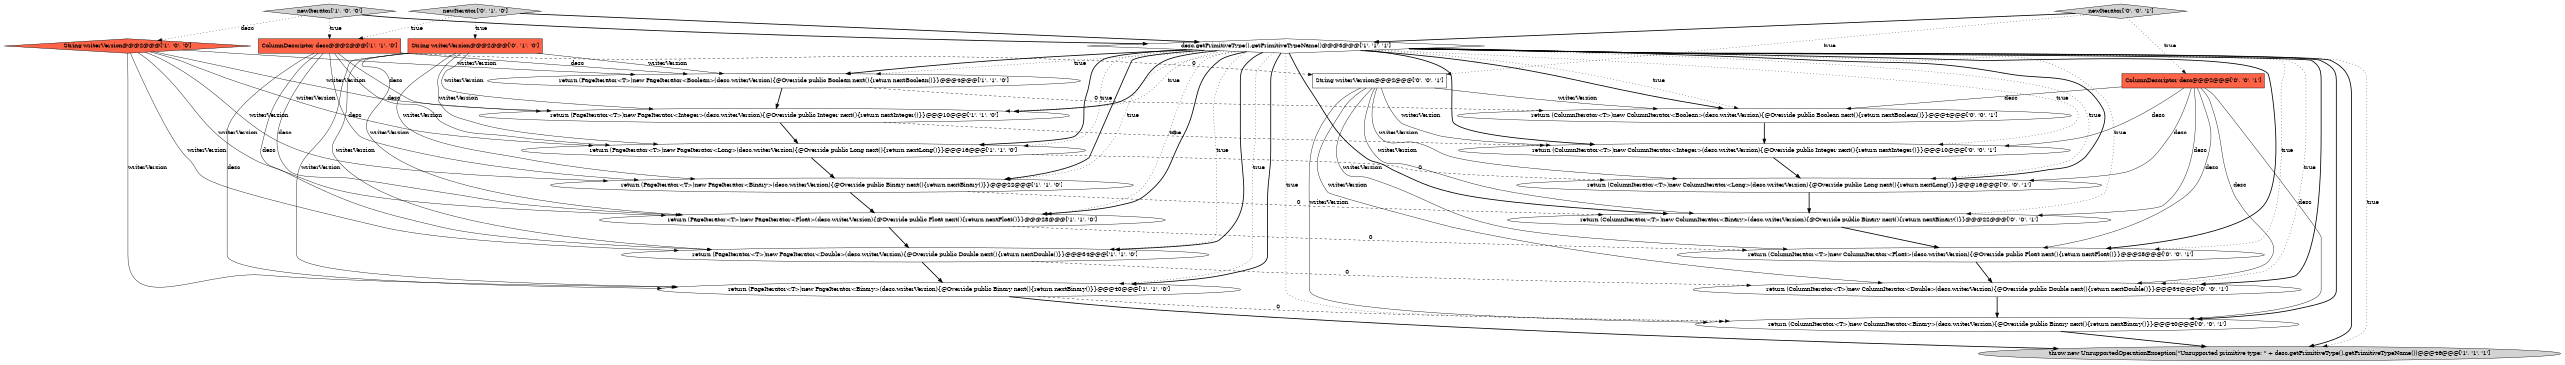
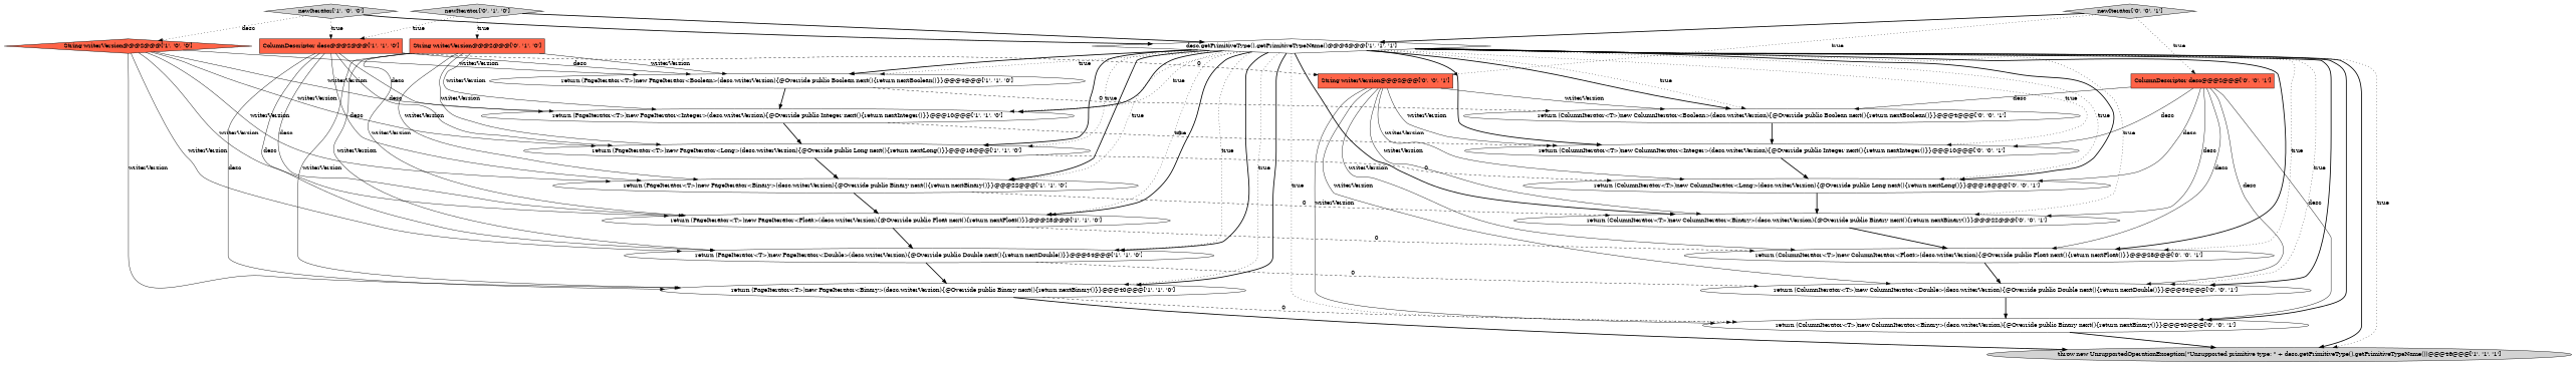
  digraph {
    node [fillcolor=white shape=ellipse style=filled]
    edge [style=solid]
    n1 [label="return (ColumnIterator<T>)new ColumnIterator<Integer>(desc,writerVersion){@Override public Integer next(){return nextInteger()}}@@@10@@@['0', '0', '1']"]
    n2 [label="return (ColumnIterator<T>)new ColumnIterator<Long>(desc,writerVersion){@Override public Long next(){return nextLong()}}@@@16@@@['0', '0', '1']"]
    n3 [label="return (ColumnIterator<T>)new ColumnIterator<Binary>(desc,writerVersion){@Override public Binary next(){return nextBinary()}}@@@22@@@['0', '0', '1']"]
    n4 [fillcolor=tomato label="ColumnDescriptor desc@@@2@@@['1', '1', '0']" shape=box]
    n5 [label="return (PageIterator<T>)new PageIterator<Integer>(desc,writerVersion){@Override public Integer next(){return nextInteger()}}@@@10@@@['1', '1', '0']"]
    n6 [label="return (PageIterator<T>)new PageIterator<Long>(desc,writerVersion){@Override public Long next(){return nextLong()}}@@@16@@@['1', '1', '0']"]
    n7 [label="return (PageIterator<T>)new PageIterator<Boolean>(desc,writerVersion){@Override public Boolean next(){return nextBoolean()}}@@@4@@@['1', '1', '0']"]
    n8 [label="return (PageIterator<T>)new PageIterator<Binary>(desc,writerVersion){@Override public Binary next(){return nextBinary()}}@@@40@@@['1', '1', '0']"]
    n9 [label="return (PageIterator<T>)new PageIterator<Binary>(desc,writerVersion){@Override public Binary next(){return nextBinary()}}@@@22@@@['1', '1', '0']"]
-   n10 [label="String writerVersion@@@2@@@['0', '0', '1']" shape=box]
+   n10 [fillcolor=tomato label="String writerVersion@@@2@@@['0', '0', '1']" shape=box]
    n11 [label="return (PageIterator<T>)new PageIterator<Double>(desc,writerVersion){@Override public Double next(){return nextDouble()}}@@@34@@@['1', '1', '0']"]
    n12 [label="return (PageIterator<T>)new PageIterator<Float>(desc,writerVersion){@Override public Float next(){return nextFloat()}}@@@28@@@['1', '1', '0']"]
    n13 [label="return (ColumnIterator<T>)new ColumnIterator<Boolean>(desc,writerVersion){@Override public Boolean next(){return nextBoolean()}}@@@4@@@['0', '0', '1']"]
    n14 [fillcolor=lightgray label="throw new UnsupportedOperationException(\"Unsupported primitive type: \" + desc.getPrimitiveType().getPrimitiveTypeName())@@@46@@@['1', '1', '1']"]
    n15 [label="return (ColumnIterator<T>)new ColumnIterator<Binary>(desc,writerVersion){@Override public Binary next(){return nextBinary()}}@@@40@@@['0', '0', '1']"]
    n16 [label="return (ColumnIterator<T>)new ColumnIterator<Float>(desc,writerVersion){@Override public Float next(){return nextFloat()}}@@@28@@@['0', '0', '1']"]
    n17 [label="return (ColumnIterator<T>)new ColumnIterator<Double>(desc,writerVersion){@Override public Double next(){return nextDouble()}}@@@34@@@['0', '0', '1']"]
    n18 [fillcolor=tomato label="ColumnDescriptor desc@@@2@@@['0', '0', '1']" shape=box]
    n19 [label="desc.getPrimitiveType().getPrimitiveTypeName()@@@3@@@['1', '1', '1']" shape=diamond]
    n20 [fillcolor=lightgray label="newIterator['1', '0', '0']" shape=diamond]
    n21 [fillcolor=tomato label="String writerVersion@@@2@@@['1', '0', '0']" shape=diamond]
    n22 [fillcolor=lightgray label="newIterator['0', '0', '1']" shape=diamond]
    n23 [fillcolor=tomato label="String writerVersion@@@2@@@['0', '1', '0']" shape=box]
    n24 [fillcolor=lightgray label="newIterator['0', '1', '0']" shape=diamond]
    n1 -> n2 [style=bold]
    n2 -> n3 [style=bold]
    n3 -> n16 [style=bold]
    n4 -> n5 [label=desc]
    n4 -> n6 [label=desc]
    n4 -> n7 [label=desc]
    n4 -> n8 [label=desc]
    n4 -> n9 [label=desc]
    n4 -> n10 [label=0 style=dashed]
    n4 -> n11 [label=desc]
    n4 -> n12 [label=desc]
    n5 -> n1 [label=0 style=dashed]
    n5 -> n6 [style=bold]
    n6 -> n2 [label=0 style=dashed]
    n6 -> n9 [style=bold]
    n7 -> n5 [style=bold]
    n7 -> n13 [label=0 style=dashed]
    n8 -> n14 [style=bold]
    n8 -> n15 [label=0 style=dashed]
    n9 -> n3 [label=0 style=dashed]
    n9 -> n12 [style=bold]
    n10 -> n1 [label=writerVersion]
    n10 -> n2 [label=writerVersion]
    n10 -> n3 [label=writerVersion]
    n10 -> n13 [label=writerVersion]
    n10 -> n15 [label=writerVersion]
    n10 -> n16 [label=writerVersion]
    n10 -> n17 [label=writerVersion]
    n11 -> n8 [style=bold]
    n11 -> n17 [label=0 style=dashed]
    n12 -> n11 [style=bold]
    n12 -> n16 [label=0 style=dashed]
    n13 -> n1 [style=bold]
    n15 -> n14 [style=bold]
    n16 -> n17 [style=bold]
    n17 -> n15 [style=bold]
    n18 -> n1 [label=desc]
    n18 -> n2 [label=desc]
    n18 -> n3 [label=desc]
    n18 -> n13 [label=desc]
    n18 -> n15 [label=desc]
    n18 -> n16 [label=desc]
    n18 -> n17 [label=desc]
    n19 -> n1 [label=true style=dotted]
    n19 -> n1 [style=bold]
    n19 -> n2 [label=true style=dotted]
    n19 -> n2 [style=bold]
    n19 -> n3 [label=true style=dotted]
    n19 -> n3 [style=bold]
    n19 -> n5 [style=bold]
    n19 -> n5 [label=true style=dotted]
    n19 -> n6 [style=bold]
    n19 -> n6 [label=true style=dotted]
    n19 -> n7 [style=bold]
    n19 -> n7 [label=true style=dotted]
    n19 -> n8 [label=true style=dotted]
    n19 -> n8 [style=bold]
    n19 -> n9 [style=bold]
    n19 -> n9 [label=true style=dotted]
    n19 -> n11 [label=true style=dotted]
    n19 -> n11 [style=bold]
    n19 -> n12 [label=true style=dotted]
    n19 -> n12 [style=bold]
    n19 -> n13 [style=bold]
    n19 -> n13 [label=true style=dotted]
    n19 -> n14 [style=bold]
    n19 -> n14 [label=true style=dotted]
    n19 -> n15 [style=bold]
    n19 -> n15 [label=true style=dotted]
    n19 -> n16 [label=true style=dotted]
    n19 -> n16 [style=bold]
    n19 -> n17 [style=bold]
    n19 -> n17 [label=true style=dotted]
    n20 -> n4 [label=true style=dotted]
    n20 -> n19 [style=bold]
    n20 -> n21 [label=desc style=dotted]
    n21 -> n5 [label=writerVersion]
    n21 -> n6 [label=writerVersion]
    n21 -> n7 [label=writerVersion]
    n21 -> n8 [label=writerVersion]
    n21 -> n9 [label=writerVersion]
    n21 -> n11 [label=writerVersion]
    n21 -> n12 [label=writerVersion]
    n22 -> n10 [label=true style=dotted]
    n22 -> n18 [label=true style=dotted]
    n22 -> n19 [style=bold]
    n23 -> n5 [label=writerVersion]
    n23 -> n6 [label=writerVersion]
    n23 -> n7 [label=writerVersion]
    n23 -> n8 [label=writerVersion]
    n23 -> n9 [label=writerVersion]
    n23 -> n11 [label=writerVersion]
    n23 -> n12 [label=writerVersion]
    n24 -> n4 [label=true style=dotted]
    n24 -> n19 [style=bold]
    n24 -> n23 [label=true style=dotted]
  }
